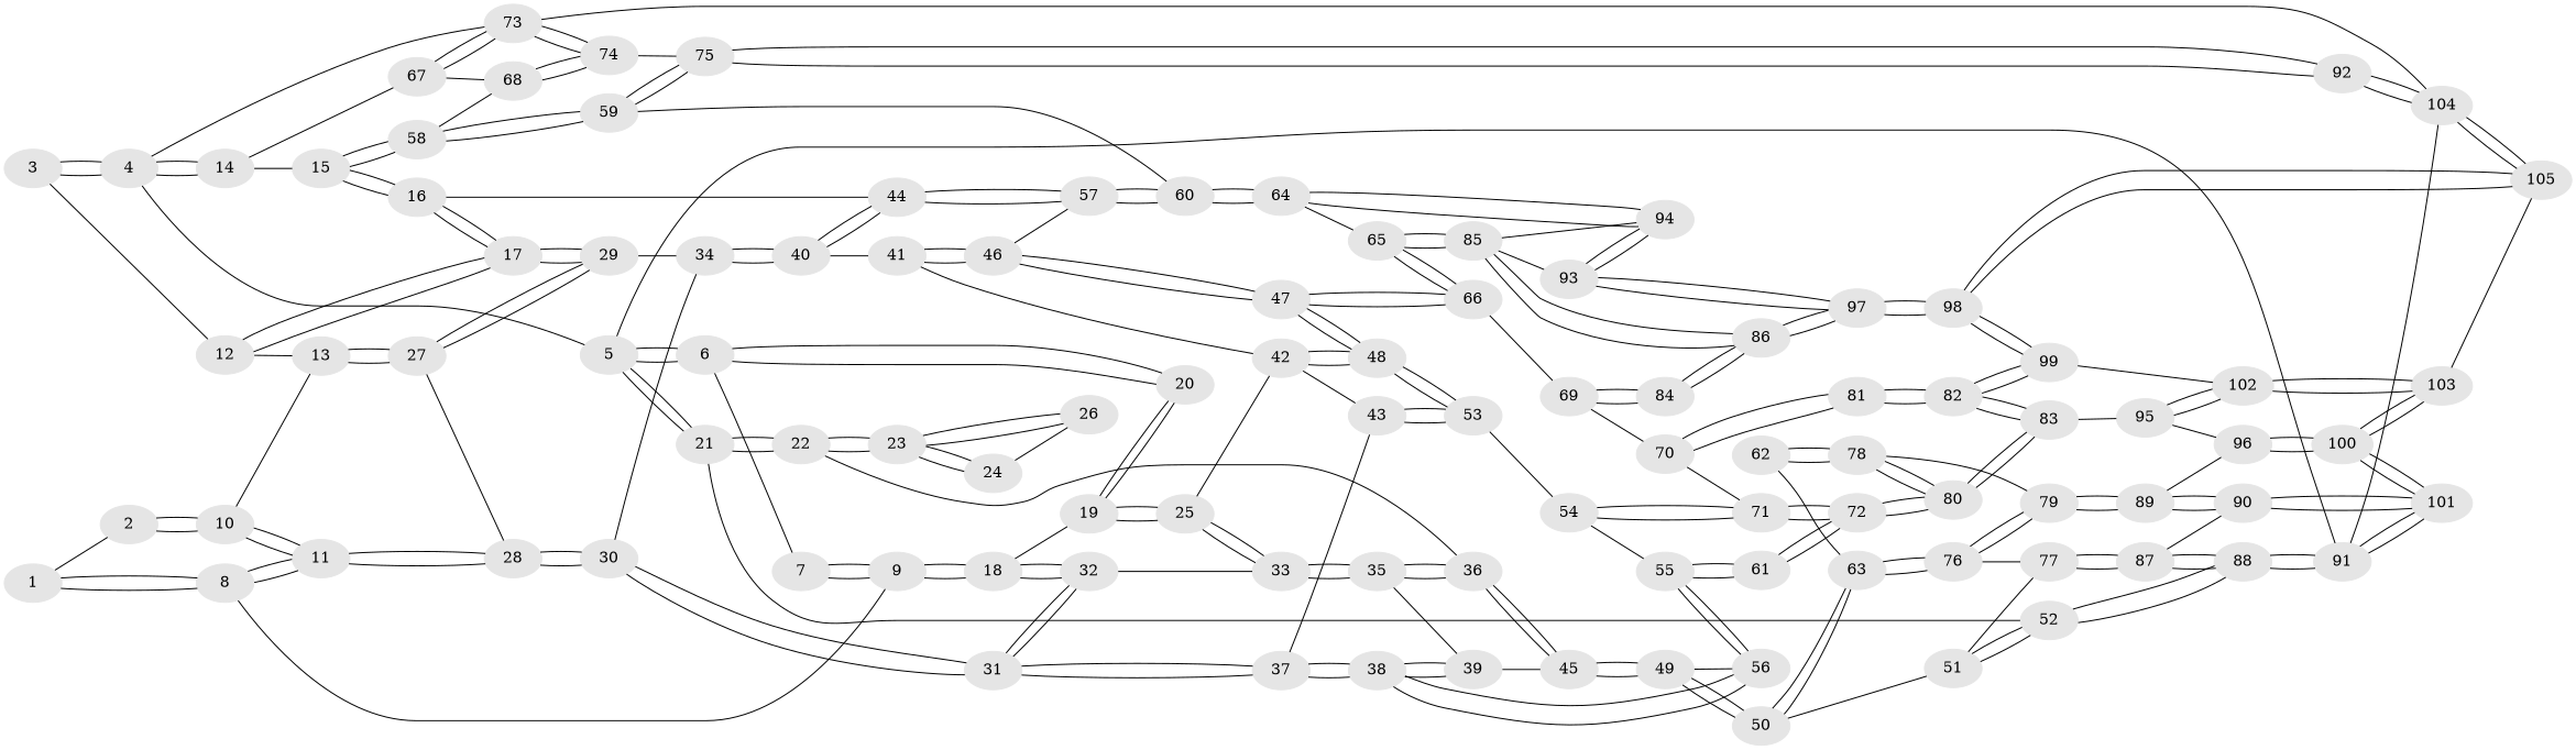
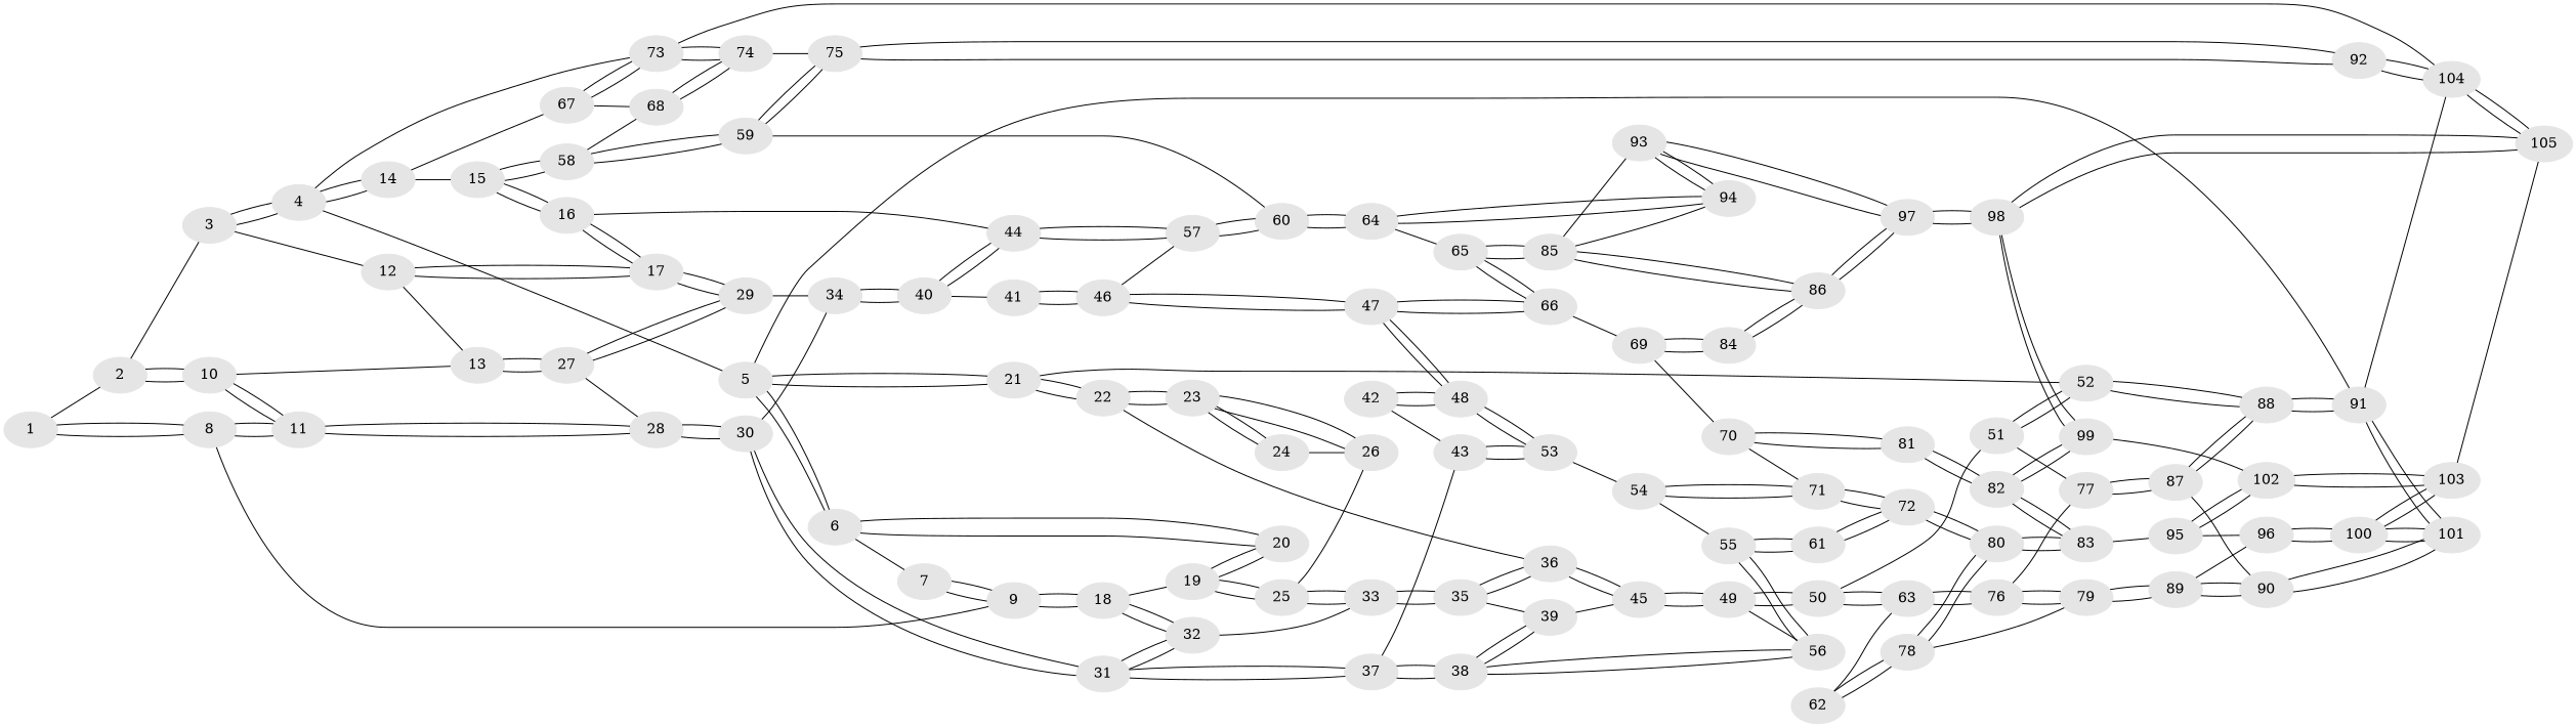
  graph {
    rankdir=LR
    node [color=gray90 style=filled]
    1
    2
    8
    3
    10
    9
    11
    4
    12
    13
    5
    14
    73
    17
    6
    21
    91
    15
    67
    74
    104
    7
    20
    22
    52
    101
    18
    28
    19
    32
    27
    30
    29
    16
    58
    68
    44
    59
    57
    34
    25
    33
    26
    23
    36
    88
    24
    45
    35
    31
    40
    37
    38
    43
    39
    41
    49
    56
    53
    42
    46
    48
    47
    54
    60
    50
    66
    69
    51
    63
    77
    76
    87
    55
    71
    61
    72
    64
    75
    92
    65
    94
    62
    78
    80
    79
    85
    86
    93
    70
    84
    81
    82
    83
    105
    89
    90
    96
    95
    99
    102
    97
    98
    100
    103
    1 -- 2
    1 -- 8
    1 -- 8
+   2 -- 3
    2 -- 10
    2 -- 10
    8 -- 9
    8 -- 11
    8 -- 11
    3 -- 4
    3 -- 4
    3 -- 12
    10 -- 11
    10 -- 11
    10 -- 13
    9 -- 18
    9 -- 18
    11 -- 28
    11 -- 28
    4 -- 5
    4 -- 14
    4 -- 14
    4 -- 73
    12 -- 13
    12 -- 17
    12 -- 17
    13 -- 27
    13 -- 27
    5 -- 6
    5 -- 6
    5 -- 21
    5 -- 21
    5 -- 91
    14 -- 15
    14 -- 67
    73 -- 74
    73 -- 74
    73 -- 104
    17 -- 29
    17 -- 29
    6 -- 7
    6 -- 20
    6 -- 20
    21 -- 22
    21 -- 22
    21 -- 52
    91 -- 104
    91 -- 101
    91 -- 101
    15 -- 16
    15 -- 16
    15 -- 58
    15 -- 58
    67 -- 73
    67 -- 73
    67 -- 68
    74 -- 75
    104 -- 105
    104 -- 105
    7 -- 9
    7 -- 9
    22 -- 23
    22 -- 23
    22 -- 36
    52 -- 88
    52 -- 88
    18 -- 19
    18 -- 32
    18 -- 32
    28 -- 30
    28 -- 30
    19 -- 20
    19 -- 20
    19 -- 25
    19 -- 25
    32 -- 33
    27 -- 28
    27 -- 29
    27 -- 29
    30 -- 34
    30 -- 31
    30 -- 31
    29 -- 34
    16 -- 17
    16 -- 17
    16 -- 44
    58 -- 68
    58 -- 59
    58 -- 59
    68 -- 74
    68 -- 74
    44 -- 57
    44 -- 57
    59 -- 60
    59 -- 75
    59 -- 75
    57 -- 60
    57 -- 60
    34 -- 40
    34 -- 40
    25 -- 33
    25 -- 33
-   25 -- 42
+   25 -- 26
    33 -- 35
    33 -- 35
    23 -- 26
    23 -- 26
    23 -- 24
    23 -- 24
    36 -- 45
    36 -- 45
    88 -- 91
    88 -- 91
    24 -- 26
    45 -- 49
    45 -- 49
    35 -- 36
    35 -- 36
    35 -- 39
    31 -- 32
    31 -- 32
    31 -- 37
    31 -- 37
    40 -- 44
    40 -- 44
    40 -- 41
    37 -- 38
    37 -- 38
    37 -- 43
    38 -- 39
    38 -- 39
    38 -- 56
    38 -- 56
    43 -- 53
    43 -- 53
    39 -- 45
-   41 -- 42
    41 -- 46
    41 -- 46
    49 -- 56
    49 -- 50
    49 -- 50
    53 -- 54
    42 -- 43
    42 -- 48
    42 -- 48
    46 -- 57
    46 -- 47
    46 -- 47
    48 -- 53
    48 -- 53
    47 -- 48
    47 -- 48
    47 -- 66
    47 -- 66
    54 -- 55
    54 -- 71
    54 -- 71
    60 -- 64
    60 -- 64
    50 -- 51
    50 -- 63
    50 -- 63
    66 -- 69
    69 -- 70
    69 -- 84
    69 -- 84
    51 -- 52
    51 -- 52
    51 -- 77
    63 -- 76
    63 -- 76
    77 -- 87
    77 -- 87
    76 -- 77
    76 -- 79
    76 -- 79
    87 -- 88
    87 -- 88
    87 -- 90
    55 -- 56
    55 -- 56
    55 -- 61
    55 -- 61
    71 -- 72
    71 -- 72
    61 -- 72
    61 -- 72
    72 -- 80
    72 -- 80
    64 -- 65
    64 -- 94
    64 -- 94
    75 -- 92
    75 -- 92
    92 -- 104
    92 -- 104
    65 -- 66
    65 -- 66
    65 -- 85
    65 -- 85
    62 -- 63
    62 -- 78
    62 -- 78
    78 -- 80
    78 -- 80
    78 -- 79
    80 -- 83
    80 -- 83
    79 -- 89
    79 -- 89
    85 -- 94
    85 -- 86
    85 -- 86
    85 -- 93
    86 -- 97
    86 -- 97
    93 -- 94
    93 -- 94
    93 -- 97
    93 -- 97
    70 -- 71
    70 -- 81
    70 -- 81
    84 -- 86
    84 -- 86
    81 -- 82
    81 -- 82
    82 -- 83
    82 -- 83
    82 -- 99
    82 -- 99
    83 -- 95
    89 -- 90
    89 -- 90
    89 -- 96
    90 -- 101
    90 -- 101
    96 -- 100
    96 -- 100
    95 -- 96
    95 -- 102
    95 -- 102
    99 -- 102
    102 -- 103
    102 -- 103
    97 -- 98
    97 -- 98
    98 -- 105
    98 -- 105
    98 -- 99
    98 -- 99
    100 -- 101
    100 -- 101
    100 -- 103
    100 -- 103
    103 -- 105
  }
